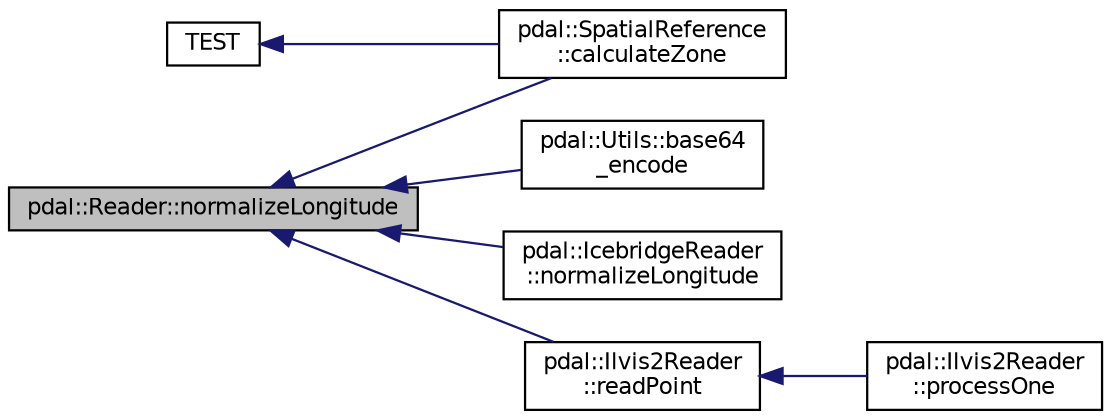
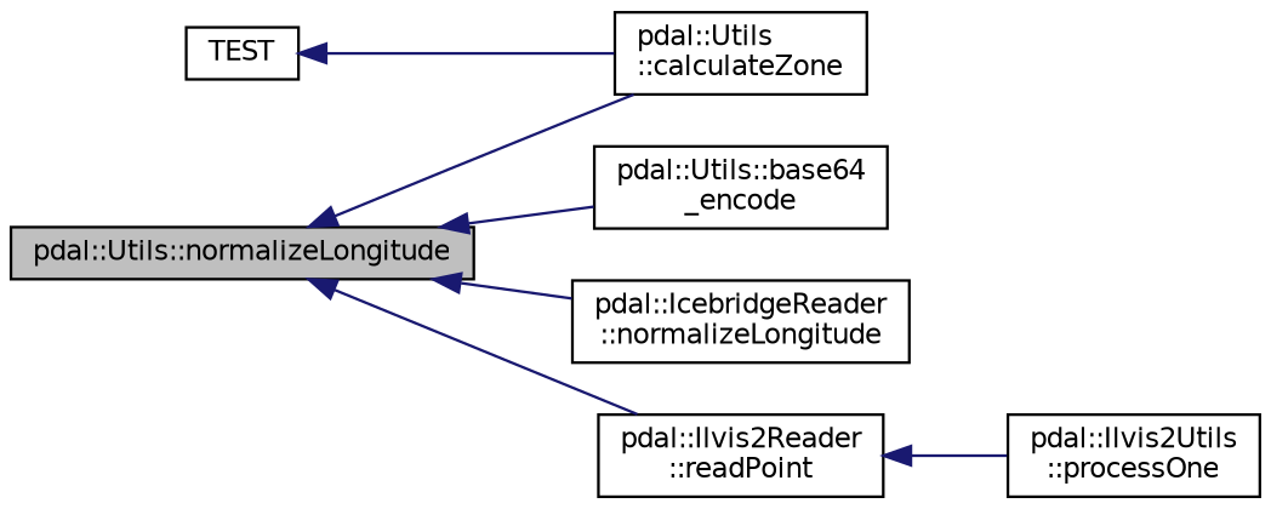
  digraph {
    rankdir=LR
    node [color=black fillcolor=white fontname=Helvetica fontsize=10 shape=record style=filled]
    edge [color=midnightblue dir=back fontname=Helvetica fontsize=10 labelfontname=Helvetica labelfontsize=10 style=solid]
-   n1 [fillcolor=grey75 fontcolor=black height=0.2 label="pdal::Reader::normalizeLongitude" width=0.4]
+   n1 [fillcolor=grey75 fontcolor=black height=0.2 label="pdal::Utils::normalizeLongitude" width=0.4]
    n2 [height=0.2 label="pdal::Utils::base64\l_encode" width=0.4]
-   n3 [height=0.2 label="pdal::SpatialReference\l::calculateZone" width=0.4]
+   n3 [height=0.2 label="pdal::Utils\l::calculateZone" width=0.4]
    n4 [height=0.2 label="pdal::IcebridgeReader\l::normalizeLongitude" width=0.4]
    n5 [height=0.2 label="pdal::Ilvis2Reader\l::readPoint" width=0.4]
-   n6 [height=0.2 label="pdal::Ilvis2Reader\l::processOne" width=0.4]
+   n6 [height=0.2 label="pdal::Ilvis2Utils\l::processOne" width=0.4]
    n7 [height=0.2 label=TEST width=0.4]
    n1 -> n2
    n1 -> n3
    n1 -> n4
    n1 -> n5
    n5 -> n6
    n7 -> n3
  }
